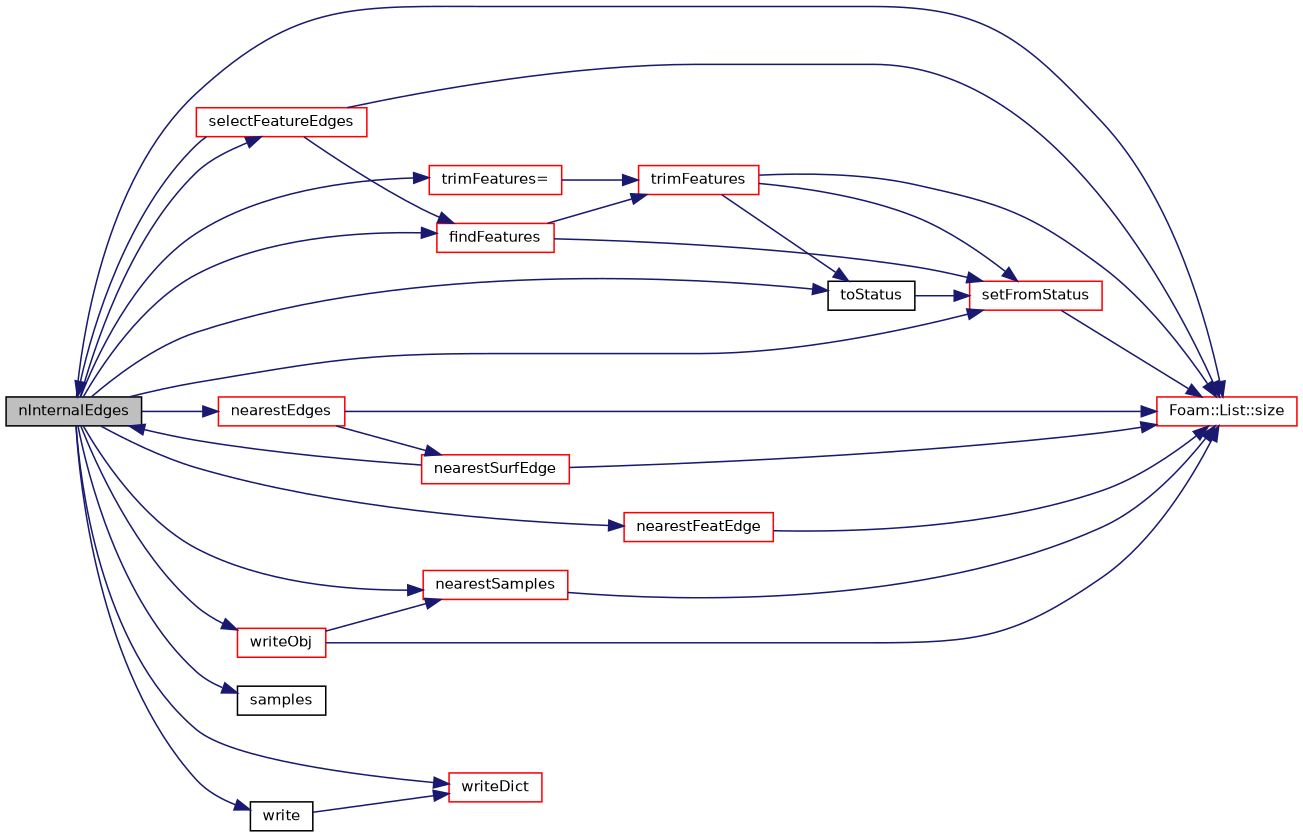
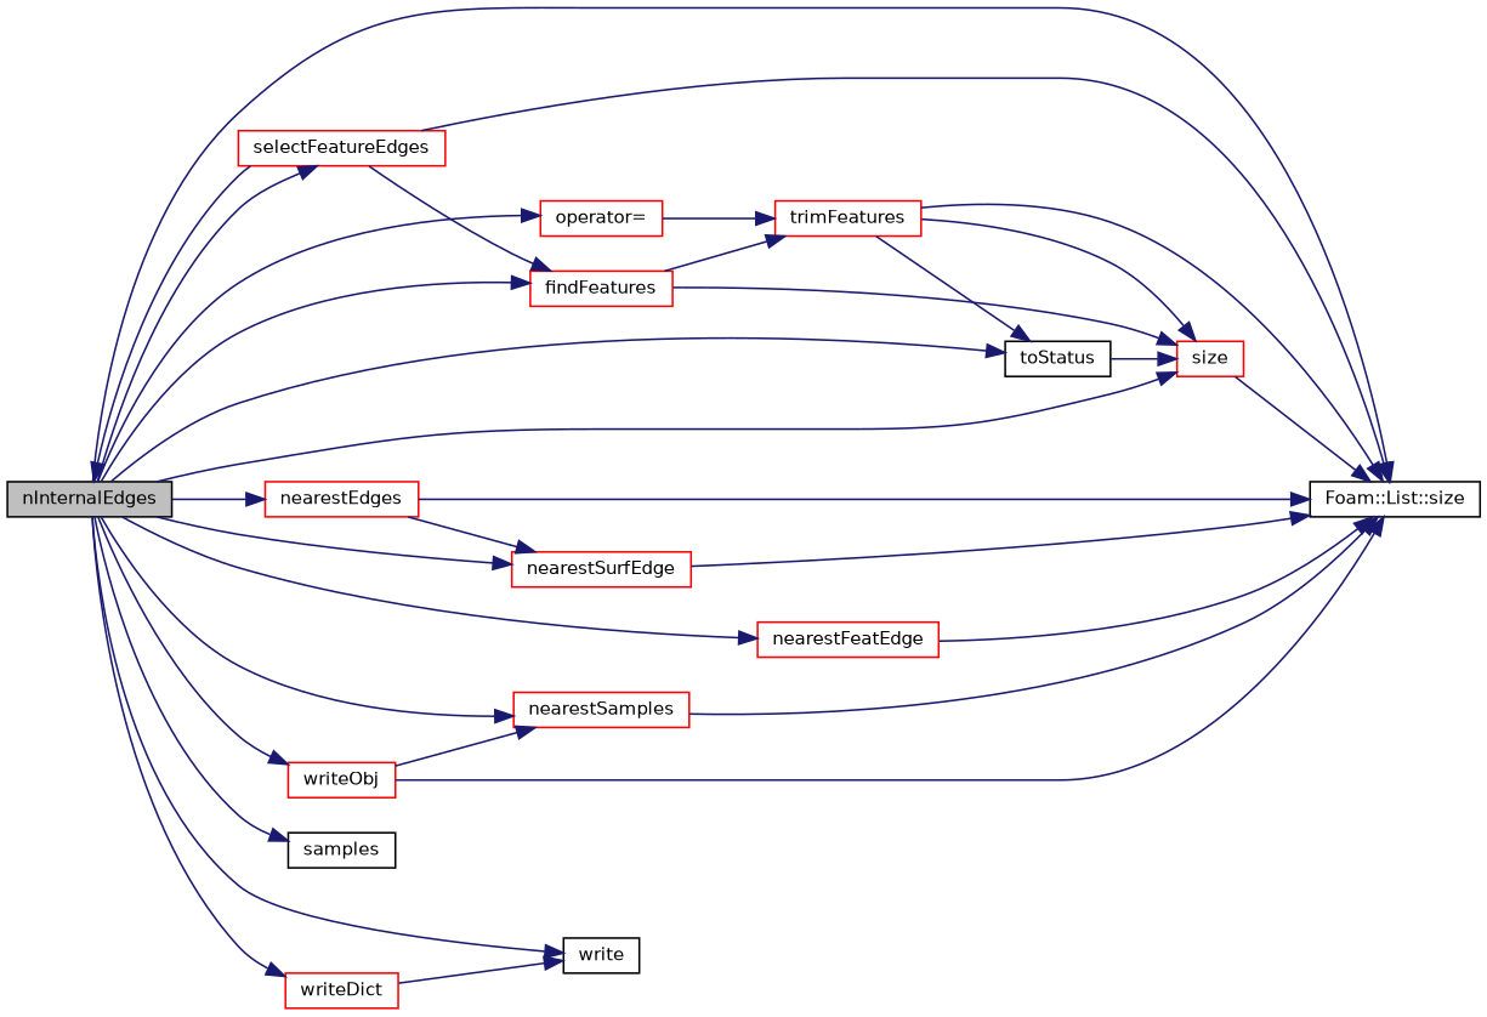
  digraph {
    rankdir=LR
    node [color=red fontname=Helvetica fontsize=10 shape=record]
    edge [color=midnightblue fontname=Helvetica fontsize=10 labelfontname=Helvetica labelfontsize=10 style=solid]
    n1 [color=black fillcolor=grey75 fontcolor=black height=0.2 label=nInternalEdges style=filled width=0.4]
    n2 [height=0.2 label=findFeatures width=0.4]
-   n3 [height=0.2 label=setFromStatus width=0.4]
-   n4 [height=0.2 label="Foam::List::size" width=0.4]
+   n3 [height=0.2 label=size width=0.4]
+   n4 [color=black height=0.2 label="Foam::List::size" width=0.4]
    n5 [color=black height=0.2 label=toStatus width=0.4]
    n6 [height=0.2 label=nearestEdges width=0.4]
    n7 [height=0.2 label=nearestSurfEdge width=0.4]
    n8 [height=0.2 label=nearestFeatEdge width=0.4]
    n9 [height=0.2 label=nearestSamples width=0.4]
-   n10 [height=0.2 label="trimFeatures=" width=0.4]
+   n10 [height=0.2 label="operator=" width=0.4]
    n11 [color=black height=0.2 label=samples width=0.4]
    n12 [height=0.2 label=selectFeatureEdges width=0.4]
    n13 [color=black height=0.2 label=write width=0.4]
    n14 [height=0.2 label=writeDict width=0.4]
    n15 [height=0.2 label=writeObj width=0.4]
    n16 [height=0.2 label=trimFeatures width=0.4]
    n1 -> n2
    n1 -> n3
    n1 -> n4
    n1 -> n5
    n1 -> n6
-   n7 -> n1
+   n1 -> n7
    n1 -> n8
    n1 -> n9
    n1 -> n10
    n1 -> n11
    n1 -> n12
    n1 -> n13
    n1 -> n14
    n1 -> n15
    n2 -> n3
    n2 -> n16
    n3 -> n4
    n5 -> n3
    n6 -> n4
    n6 -> n7
    n7 -> n4
    n8 -> n4
    n9 -> n4
    n10 -> n16
    n12 -> n1
    n12 -> n2
    n12 -> n4
-   n13 -> n14
+   n14 -> n13
    n15 -> n4
    n15 -> n9
    n16 -> n3
    n16 -> n4
    n16 -> n5
  }
